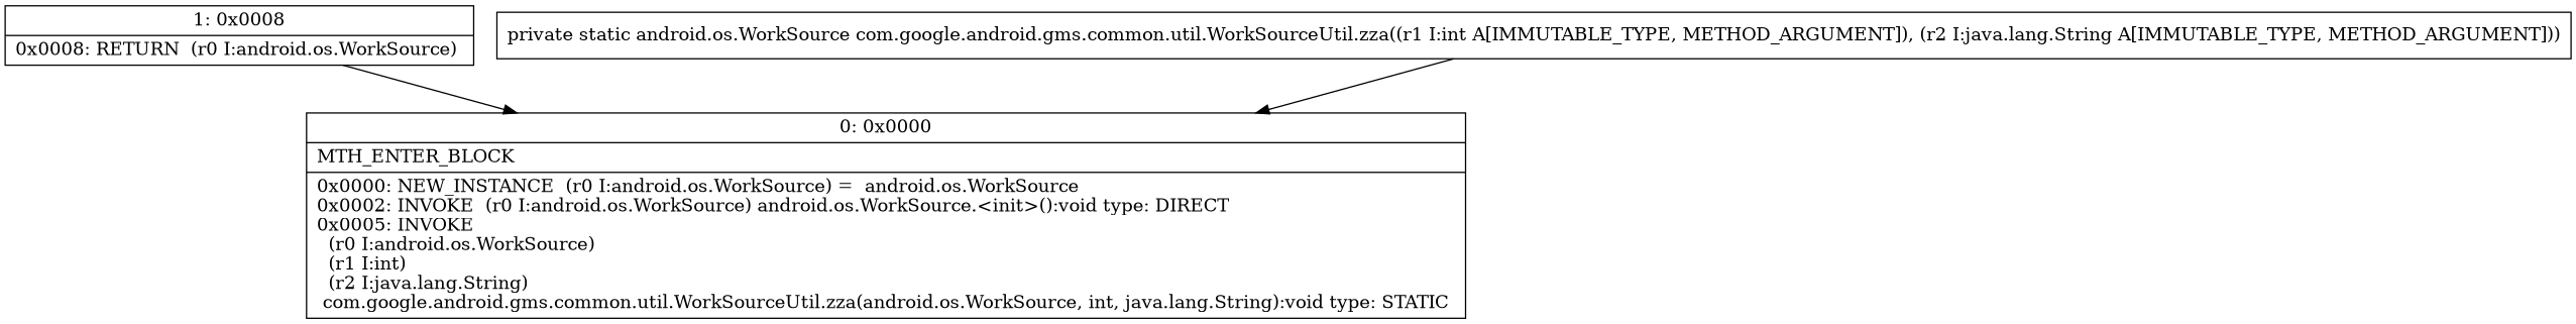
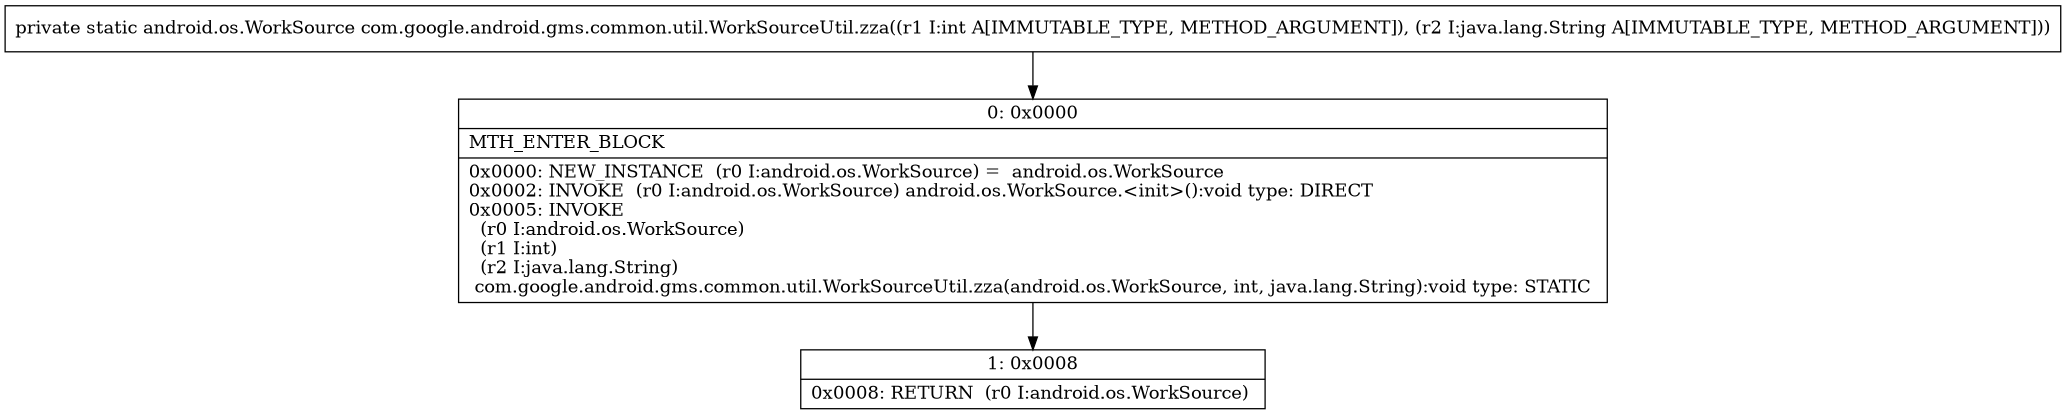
  digraph {
    node [shape=record]
    n1 [label="{0\:\ 0x0000|MTH_ENTER_BLOCK\l|0x0000: NEW_INSTANCE  (r0 I:android.os.WorkSource) =  android.os.WorkSource \l0x0002: INVOKE  (r0 I:android.os.WorkSource) android.os.WorkSource.\<init\>():void type: DIRECT \l0x0005: INVOKE  \l  (r0 I:android.os.WorkSource)\l  (r1 I:int)\l  (r2 I:java.lang.String)\l com.google.android.gms.common.util.WorkSourceUtil.zza(android.os.WorkSource, int, java.lang.String):void type: STATIC \l}"]
    n2 [label="{1\:\ 0x0008|0x0008: RETURN  (r0 I:android.os.WorkSource) \l}"]
    n3 [label="{private static android.os.WorkSource com.google.android.gms.common.util.WorkSourceUtil.zza((r1 I:int A[IMMUTABLE_TYPE, METHOD_ARGUMENT]), (r2 I:java.lang.String A[IMMUTABLE_TYPE, METHOD_ARGUMENT])) }"]
-   n2 -> n1
+   n1 -> n2
    n3 -> n1
  }
